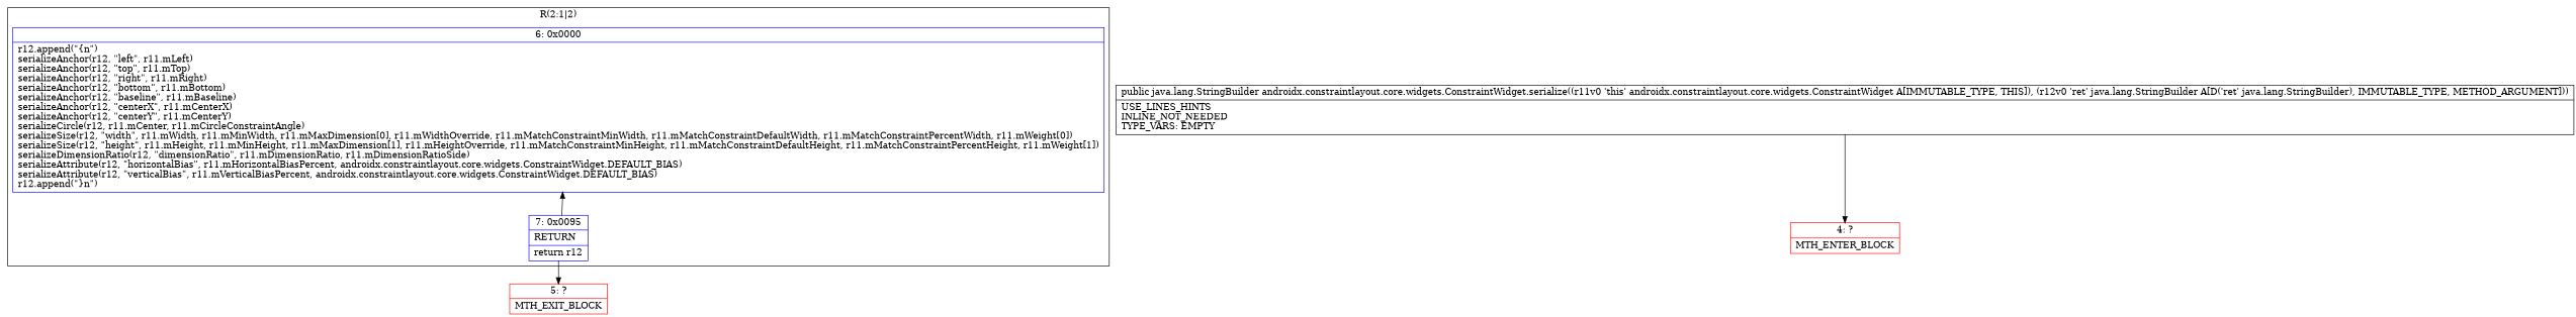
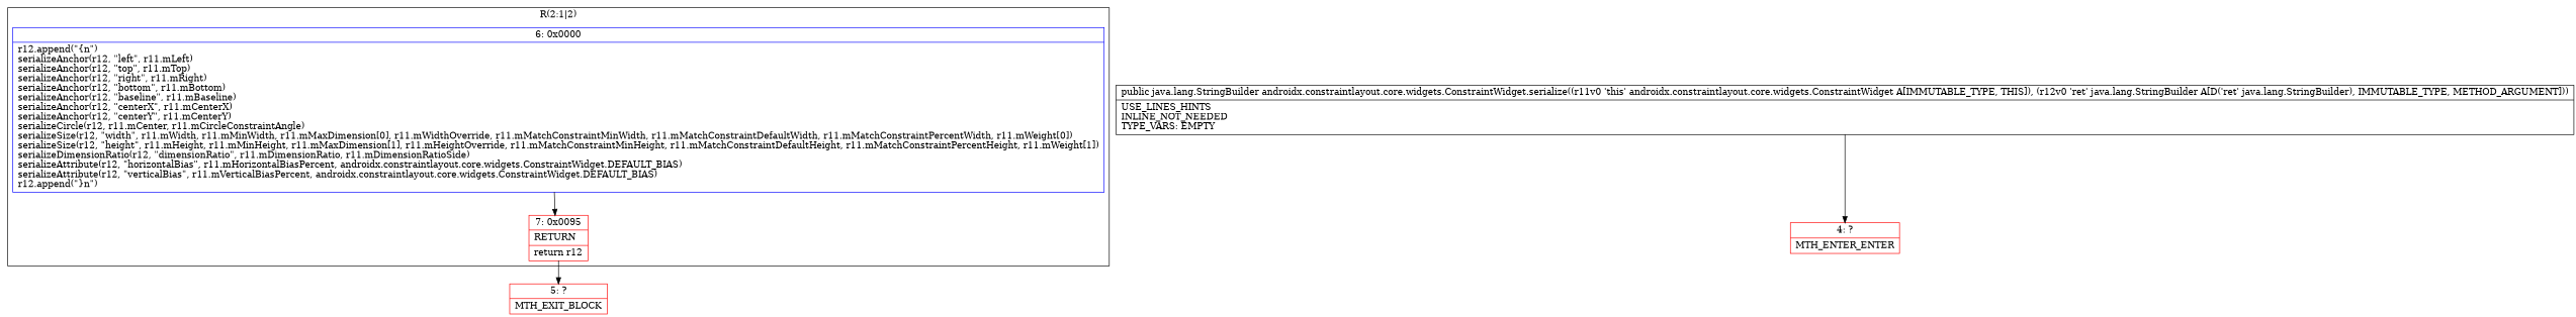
  digraph {
    node [color=blue shape=record]
    n1 [label="{6\:\ 0x0000|r12.append(\"\{n\")\lserializeAnchor(r12, \"left\", r11.mLeft)\lserializeAnchor(r12, \"top\", r11.mTop)\lserializeAnchor(r12, \"right\", r11.mRight)\lserializeAnchor(r12, \"bottom\", r11.mBottom)\lserializeAnchor(r12, \"baseline\", r11.mBaseline)\lserializeAnchor(r12, \"centerX\", r11.mCenterX)\lserializeAnchor(r12, \"centerY\", r11.mCenterY)\lserializeCircle(r12, r11.mCenter, r11.mCircleConstraintAngle)\lserializeSize(r12, \"width\", r11.mWidth, r11.mMinWidth, r11.mMaxDimension[0], r11.mWidthOverride, r11.mMatchConstraintMinWidth, r11.mMatchConstraintDefaultWidth, r11.mMatchConstraintPercentWidth, r11.mWeight[0])\lserializeSize(r12, \"height\", r11.mHeight, r11.mMinHeight, r11.mMaxDimension[1], r11.mHeightOverride, r11.mMatchConstraintMinHeight, r11.mMatchConstraintDefaultHeight, r11.mMatchConstraintPercentHeight, r11.mWeight[1])\lserializeDimensionRatio(r12, \"dimensionRatio\", r11.mDimensionRatio, r11.mDimensionRatioSide)\lserializeAttribute(r12, \"horizontalBias\", r11.mHorizontalBiasPercent, androidx.constraintlayout.core.widgets.ConstraintWidget.DEFAULT_BIAS)\lserializeAttribute(r12, \"verticalBias\", r11.mVerticalBiasPercent, androidx.constraintlayout.core.widgets.ConstraintWidget.DEFAULT_BIAS)\lr12.append(\"\}n\")\l}"]
-   n2 [label="{7\:\ 0x0095|RETURN\l|return r12\l}"]
+   n2 [color=red label="{7\:\ 0x0095|RETURN\l|return r12\l}"]
    n3 [color=red label="{5\:\ ?|MTH_EXIT_BLOCK\l}"]
-   n4 [color=red label="{4\:\ ?|MTH_ENTER_BLOCK\l}"]
+   n4 [color=red label="{4\:\ ?|MTH_ENTER_ENTER\l}"]
    n5 [label="{public java.lang.StringBuilder androidx.constraintlayout.core.widgets.ConstraintWidget.serialize((r11v0 'this' androidx.constraintlayout.core.widgets.ConstraintWidget A[IMMUTABLE_TYPE, THIS]), (r12v0 'ret' java.lang.StringBuilder A[D('ret' java.lang.StringBuilder), IMMUTABLE_TYPE, METHOD_ARGUMENT]))  | USE_LINES_HINTS\lINLINE_NOT_NEEDED\lTYPE_VARS: EMPTY\l}" color=""]
    subgraph cluster_1 {
      label="R(2:1|2)"
      n1
      n2
    }
-   n2 -> n1
+   n1 -> n2
    n2 -> n3
    n5 -> n4
  }
